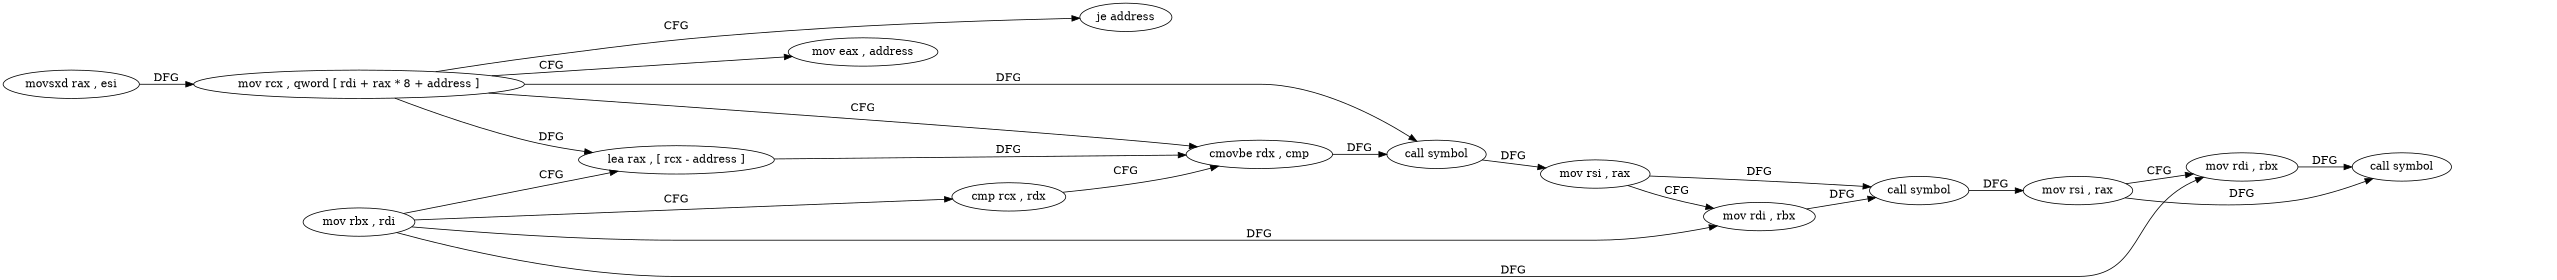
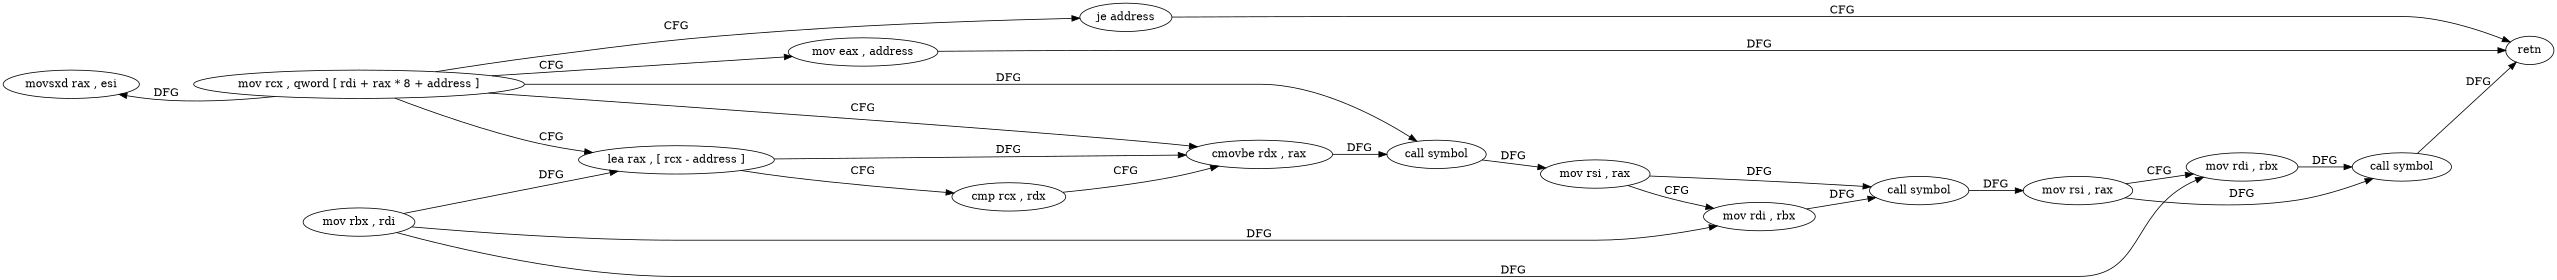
  digraph {
    rankdir=LR
    n1 [label="movsxd rax , esi"]
    n2 [label="mov rcx , qword [ rdi + rax * 8 + address ]"]
    n3 [label="mov eax , address"]
    n4 [label="je address"]
    n5 [label="lea rax , [ rcx - address ]"]
-   n6 [label="cmovbe rdx , cmp"]
+   n6 [label="cmovbe rdx , rax"]
    n7 [label="call symbol"]
+   n8 [label=retn]
    n9 [label="cmp rcx , rdx"]
    n10 [label="mov rsi , rax"]
    n11 [label="mov rbx , rdi"]
    n12 [label="mov rdi , rbx"]
    n13 [label="mov rdi , rbx"]
    n14 [label="call symbol"]
    n15 [label="call symbol"]
    n16 [label="mov rsi , rax"]
-   n1 -> n2 [label=DFG]
+   n2 -> n1 [label=DFG]
    n2 -> n3 [label=CFG]
    n2 -> n4 [label=CFG]
-   n2 -> n5 [label=DFG]
+   n2 -> n5 [label=CFG]
    n2 -> n6 [label=CFG]
    n2 -> n7 [label=DFG]
+   n3 -> n8 [label=DFG]
+   n4 -> n8 [label=CFG]
    n5 -> n6 [label=DFG]
-   n11 -> n9 [label=CFG]
+   n5 -> n9 [label=CFG]
    n6 -> n7 [label=DFG]
    n7 -> n10 [label=DFG]
    n9 -> n6 [label=CFG]
    n10 -> n12 [label=CFG]
    n10 -> n14 [label=DFG]
-   n11 -> n5 [label=CFG]
+   n11 -> n5 [label=DFG]
    n11 -> n12 [label=DFG]
    n11 -> n13 [label=DFG]
    n12 -> n14 [label=DFG]
    n13 -> n15 [label=DFG]
    n14 -> n16 [label=DFG]
+   n15 -> n8 [label=DFG]
    n16 -> n13 [label=CFG]
    n16 -> n15 [label=DFG]
  }
